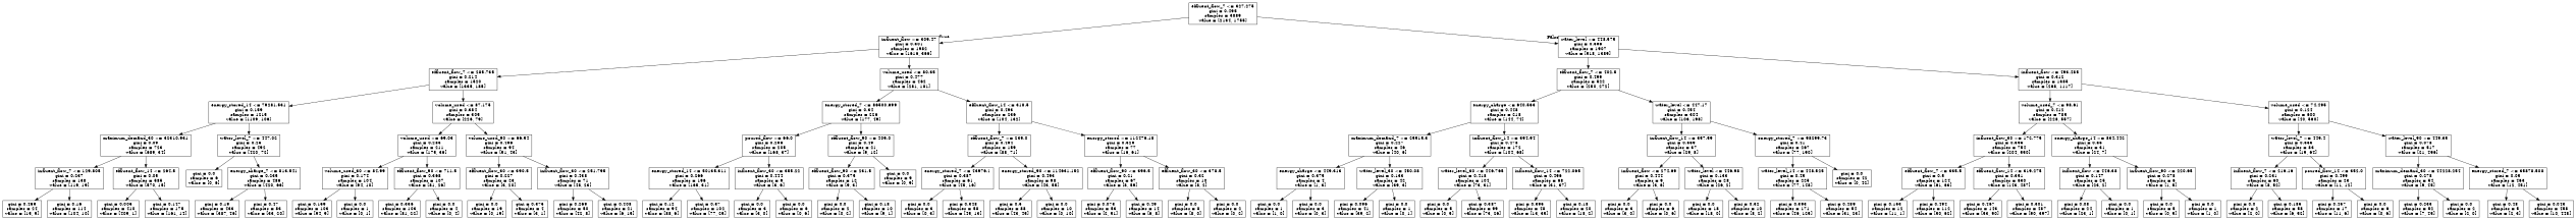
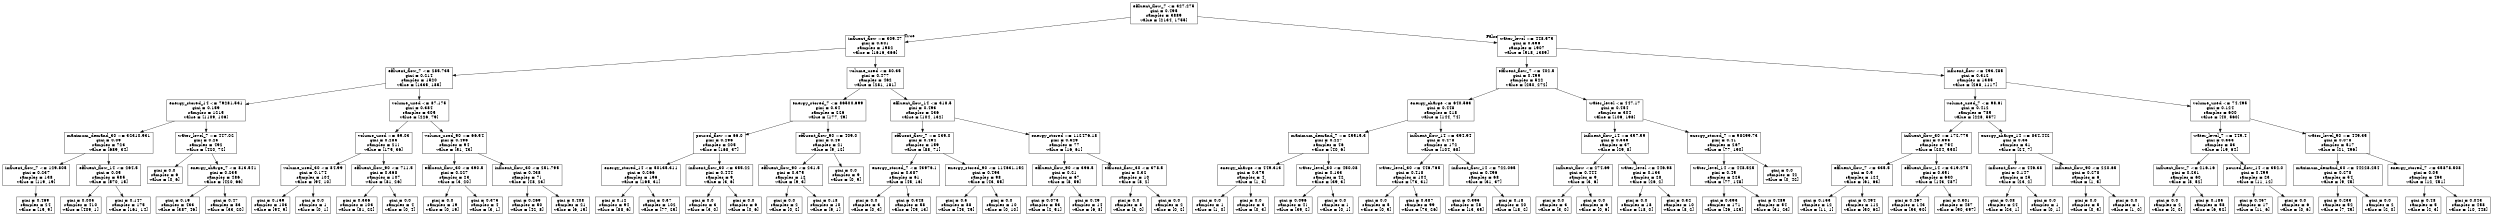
  digraph {
    node [shape=box]
    n1 [label="effluent_flow_7 <= 327.275\ngini = 0.495\nsamples = 3889\nvalue = [2134, 1755]"]
    n2 [label="influent_flow <= 309.47\ngini = 0.301\nsamples = 1982\nvalue = [1616, 366]"]
    n3 [label="water_level <= 448.575\ngini = 0.396\nsamples = 1907\nvalue = [518, 1389]"]
    n4 [label="effluent_flow_7 <= 285.735\ngini = 0.214\nsamples = 1520\nvalue = [1335, 185]"]
    n5 [label="volume_used <= 80.35\ngini = 0.477\nsamples = 462\nvalue = [281, 181]"]
    n6 [label="effluent_flow_7 <= 402.5\ngini = 0.499\nsamples = 522\nvalue = [250, 272]"]
    n7 [label="influent_flow <= 493.485\ngini = 0.312\nsamples = 1385\nvalue = [268, 1117]"]
    n8 [label="energy_stored_14 <= 79281.531\ngini = 0.159\nsamples = 1215\nvalue = [1109, 106]"]
    n9 [label="volume_used <= 87.175\ngini = 0.384\nsamples = 305\nvalue = [226, 79]"]
    n10 [label="energy_stored_7 <= 86500.699\ngini = 0.34\nsamples = 226\nvalue = [177, 49]"]
    n11 [label="effluent_flow_14 <= 318.5\ngini = 0.493\nsamples = 236\nvalue = [104, 132]"]
    n12 [label="maximum_demand_30 <= 32310.931\ngini = 0.09\nsamples = 723\nvalue = [689, 34]"]
    n13 [label="water_level_7 <= 447.02\ngini = 0.25\nsamples = 492\nvalue = [420, 72]"]
    n14 [label="volume_used <= 69.03\ngini = 0.283\nsamples = 211\nvalue = [175, 36]"]
    n15 [label="volume_used_90 <= 66.54\ngini = 0.496\nsamples = 94\nvalue = [51, 43]"]
    n16 [label="influent_flow_7 <= 129.805\ngini = 0.237\nsamples = 138\nvalue = [119, 19]"]
    n17 [label="effluent_flow_14 <= 264.5\ngini = 0.05\nsamples = 585\nvalue = [570, 15]"]
    n18 [label="gini = 0.0\nsamples = 6\nvalue = [0, 6]"]
    n19 [label="energy_charge_7 <= 813.541\ngini = 0.235\nsamples = 486\nvalue = [420, 66]"]
    n20 [label="gini = 0.469\nsamples = 24\nvalue = [15, 9]"]
-   n21 [label="gini = 0.16\nsamples = 114\nvalue = [104, 10]"]
    n22 [label="gini = 0.005\nsamples = 410\nvalue = [409, 1]"]
    n23 [label="gini = 0.147\nsamples = 175\nvalue = [161, 14]"]
    n24 [label="gini = 0.19\nsamples = 433\nvalue = [387, 46]"]
    n25 [label="gini = 0.47\nsamples = 83\nvalue = [33, 20]"]
    n26 [label="volume_used_30 <= 84.99\ngini = 0.174\nsamples = 104\nvalue = [94, 10]"]
    n27 [label="effluent_flow_90 <= 711.5\ngini = 0.368\nsamples = 107\nvalue = [81, 26]"]
    n28 [label="effluent_flow_30 <= 390.5\ngini = 0.227\nsamples = 23\nvalue = [3, 20]"]
    n29 [label="influent_flow_30 <= 251.795\ngini = 0.438\nsamples = 71\nvalue = [48, 23]"]
    n30 [label="gini = 0.159\nsamples = 103\nvalue = [94, 9]"]
    n31 [label="gini = 0.0\nsamples = 1\nvalue = [0, 1]"]
    n32 [label="gini = 0.336\nsamples = 103\nvalue = [81, 22]"]
    n33 [label="gini = 0.0\nsamples = 4\nvalue = [0, 4]"]
    n34 [label="gini = 0.0\nsamples = 19\nvalue = [0, 19]"]
    n35 [label="gini = 0.375\nsamples = 4\nvalue = [3, 1]"]
    n36 [label="gini = 0.269\nsamples = 50\nvalue = [42, 8]"]
    n37 [label="gini = 0.408\nsamples = 21\nvalue = [6, 15]"]
    n38 [label="poured_flow <= 66.0\ngini = 0.296\nsamples = 205\nvalue = [168, 37]"]
    n39 [label="effluent_flow_90 <= 409.0\ngini = 0.49\nsamples = 21\nvalue = [9, 12]"]
    n40 [label="effluent_flow_7 <= 239.0\ngini = 0.494\nsamples = 159\nvalue = [88, 71]"]
    n41 [label="energy_stored <= 112476.18\ngini = 0.329\nsamples = 77\nvalue = [16, 61]"]
    n42 [label="energy_stored_14 <= 50135.311\ngini = 0.266\nsamples = 196\nvalue = [165, 31]"]
    n43 [label="influent_flow_30 <= 355.22\ngini = 0.444\nsamples = 9\nvalue = [3, 6]"]
    n44 [label="effluent_flow_90 <= 231.5\ngini = 0.375\nsamples = 12\nvalue = [9, 3]"]
    n45 [label="gini = 0.0\nsamples = 9\nvalue = [0, 9]"]
    n46 [label="gini = 0.12\nsamples = 94\nvalue = [88, 6]"]
    n47 [label="gini = 0.37\nsamples = 102\nvalue = [77, 25]"]
    n48 [label="gini = 0.0\nsamples = 3\nvalue = [3, 0]"]
    n49 [label="gini = 0.0\nsamples = 6\nvalue = [0, 6]"]
    n50 [label="gini = 0.0\nsamples = 2\nvalue = [0, 2]"]
    n51 [label="gini = 0.18\nsamples = 10\nvalue = [9, 1]"]
    n52 [label="energy_stored_7 <= 43976.1\ngini = 0.387\nsamples = 61\nvalue = [45, 16]"]
    n53 [label="energy_stored_90 <= 114631.152\ngini = 0.493\nsamples = 98\nvalue = [43, 55]"]
    n54 [label="effluent_flow_90 <= 396.5\ngini = 0.21\nsamples = 67\nvalue = [8, 59]"]
    n55 [label="effluent_flow_30 <= 378.5\ngini = 0.32\nsamples = 10\nvalue = [8, 2]"]
    n56 [label="gini = 0.0\nsamples = 3\nvalue = [0, 3]"]
    n57 [label="gini = 0.348\nsamples = 58\nvalue = [45, 13]"]
    n58 [label="gini = 0.5\nsamples = 88\nvalue = [43, 45]"]
    n59 [label="gini = 0.0\nsamples = 10\nvalue = [0, 10]"]
    n60 [label="gini = 0.073\nsamples = 53\nvalue = [2, 51]"]
    n61 [label="gini = 0.49\nsamples = 14\nvalue = [6, 8]"]
    n62 [label="gini = 0.0\nsamples = 8\nvalue = [8, 0]"]
    n63 [label="gini = 0.0\nsamples = 2\nvalue = [0, 2]"]
    n64 [label="energy_charge <= 640.563\ngini = 0.448\nsamples = 218\nvalue = [144, 74]"]
    n65 [label="water_level <= 447.17\ngini = 0.454\nsamples = 304\nvalue = [106, 198]"]
    n66 [label="volume_used_7 <= 98.61\ngini = 0.412\nsamples = 785\nvalue = [228, 557]"]
    n67 [label="volume_used <= 74.495\ngini = 0.124\nsamples = 600\nvalue = [40, 560]"]
    n68 [label="maximum_demand_7 <= 25515.3\ngini = 0.227\nsamples = 46\nvalue = [40, 6]"]
    n69 [label="influent_flow_14 <= 394.94\ngini = 0.478\nsamples = 172\nvalue = [104, 68]"]
    n70 [label="influent_flow_14 <= 357.59\ngini = 0.339\nsamples = 37\nvalue = [29, 8]"]
    n71 [label="energy_stored_7 <= 98299.73\ngini = 0.41\nsamples = 267\nvalue = [77, 190]"]
    n72 [label="energy_charge <= 449.313\ngini = 0.375\nsamples = 4\nvalue = [1, 3]"]
    n73 [label="water_level_30 <= 450.08\ngini = 0.133\nsamples = 42\nvalue = [39, 3]"]
    n74 [label="water_level_30 <= 446.765\ngini = 0.418\nsamples = 104\nvalue = [73, 31]"]
    n75 [label="influent_flow_14 <= 722.065\ngini = 0.496\nsamples = 68\nvalue = [31, 37]"]
    n76 [label="gini = 0.0\nsamples = 1\nvalue = [1, 0]"]
    n77 [label="gini = 0.0\nsamples = 3\nvalue = [0, 3]"]
    n78 [label="gini = 0.096\nsamples = 41\nvalue = [39, 2]"]
    n79 [label="gini = 0.0\nsamples = 1\nvalue = [0, 1]"]
    n80 [label="gini = 0.0\nsamples = 5\nvalue = [0, 5]"]
    n81 [label="gini = 0.387\nsamples = 99\nvalue = [73, 26]"]
    n82 [label="gini = 0.395\nsamples = 48\nvalue = [13, 35]"]
    n83 [label="gini = 0.18\nsamples = 20\nvalue = [18, 2]"]
    n84 [label="influent_flow <= 274.69\ngini = 0.444\nsamples = 9\nvalue = [3, 6]"]
    n85 [label="water_level <= 446.98\ngini = 0.133\nsamples = 28\nvalue = [26, 2]"]
    n86 [label="water_level_14 <= 448.525\ngini = 0.45\nsamples = 225\nvalue = [77, 148]"]
    n87 [label="gini = 0.0\nsamples = 42\nvalue = [0, 42]"]
    n88 [label="gini = 0.0\nsamples = 3\nvalue = [3, 0]"]
    n89 [label="gini = 0.0\nsamples = 6\nvalue = [0, 6]"]
    n90 [label="gini = 0.0\nsamples = 18\nvalue = [18, 0]"]
    n91 [label="gini = 0.32\nsamples = 10\nvalue = [8, 2]"]
    n92 [label="gini = 0.393\nsamples = 171\nvalue = [46, 125]"]
    n93 [label="gini = 0.489\nsamples = 54\nvalue = [31, 23]"]
    n94 [label="influent_flow_30 <= 172.775\ngini = 0.395\nsamples = 754\nvalue = [204, 550]"]
    n95 [label="energy_charge_14 <= 834.442\ngini = 0.35\nsamples = 31\nvalue = [24, 7]"]
    n96 [label="water_level_7 <= 449.4\ngini = 0.353\nsamples = 83\nvalue = [19, 64]"]
    n97 [label="water_level_90 <= 449.35\ngini = 0.078\nsamples = 517\nvalue = [21, 496]"]
    n98 [label="effluent_flow_7 <= 335.5\ngini = 0.5\nsamples = 124\nvalue = [61, 63]"]
    n99 [label="effluent_flow_14 <= 319.275\ngini = 0.351\nsamples = 630\nvalue = [143, 487]"]
    n100 [label="influent_flow <= 446.38\ngini = 0.147\nsamples = 25\nvalue = [23, 2]"]
    n101 [label="influent_flow_90 <= 220.65\ngini = 0.278\nsamples = 6\nvalue = [1, 5]"]
    n102 [label="gini = 0.153\nsamples = 12\nvalue = [11, 1]"]
    n103 [label="gini = 0.494\nsamples = 112\nvalue = [50, 62]"]
    n104 [label="gini = 0.467\nsamples = 143\nvalue = [53, 90]"]
    n105 [label="gini = 0.301\nsamples = 487\nvalue = [90, 397]"]
    n106 [label="gini = 0.08\nsamples = 24\nvalue = [23, 1]"]
    n107 [label="gini = 0.0\nsamples = 1\nvalue = [0, 1]"]
    n108 [label="gini = 0.0\nsamples = 5\nvalue = [0, 5]"]
    n109 [label="gini = 0.0\nsamples = 1\nvalue = [1, 0]"]
    n110 [label="influent_flow_7 <= 216.16\ngini = 0.231\nsamples = 60\nvalue = [8, 52]"]
    n111 [label="poured_flow_14 <= 352.0\ngini = 0.499\nsamples = 23\nvalue = [11, 12]"]
    n112 [label="maximum_demand_30 <= 44228.254\ngini = 0.278\nsamples = 54\nvalue = [9, 45]"]
    n113 [label="energy_stored_7 <= 35878.508\ngini = 0.05\nsamples = 463\nvalue = [12, 451]"]
    n114 [label="gini = 0.0\nsamples = 2\nvalue = [2, 0]"]
    n115 [label="gini = 0.185\nsamples = 58\nvalue = [6, 52]"]
    n116 [label="gini = 0.457\nsamples = 17\nvalue = [11, 6]"]
    n117 [label="gini = 0.0\nsamples = 6\nvalue = [0, 6]"]
    n118 [label="gini = 0.233\nsamples = 52\nvalue = [7, 45]"]
    n119 [label="gini = 0.0\nsamples = 2\nvalue = [2, 0]"]
    n120 [label="gini = 0.48\nsamples = 5\nvalue = [2, 3]"]
    n121 [label="gini = 0.043\nsamples = 458\nvalue = [10, 448]"]
    n1 -> n2 [headlabel=True labelangle=45 labeldistance=2.5]
    n1 -> n3 [headlabel=False labelangle=-45 labeldistance=2.5]
    n2 -> n4
    n2 -> n5
    n3 -> n6
    n3 -> n7
    n4 -> n8
    n4 -> n9
    n5 -> n10
    n5 -> n11
    n6 -> n64
    n6 -> n65
    n7 -> n66
    n7 -> n67
    n8 -> n12
    n8 -> n13
    n9 -> n14
    n9 -> n15
    n10 -> n38
    n10 -> n39
    n11 -> n40
    n11 -> n41
    n12 -> n16
    n12 -> n17
    n13 -> n18
    n13 -> n19
    n14 -> n26
    n14 -> n27
    n15 -> n28
    n15 -> n29
    n16 -> n20
-   n16 -> n21
    n17 -> n22
    n17 -> n23
    n19 -> n24
    n19 -> n25
    n26 -> n30
    n26 -> n31
    n27 -> n32
    n27 -> n33
    n28 -> n34
    n28 -> n35
    n29 -> n36
    n29 -> n37
    n38 -> n42
    n38 -> n43
    n39 -> n44
    n39 -> n45
    n40 -> n52
    n40 -> n53
    n41 -> n54
    n41 -> n55
    n42 -> n46
    n42 -> n47
    n43 -> n48
    n43 -> n49
    n44 -> n50
    n44 -> n51
    n52 -> n56
    n52 -> n57
    n53 -> n58
    n53 -> n59
    n54 -> n60
    n54 -> n61
    n55 -> n62
    n55 -> n63
    n64 -> n68
    n64 -> n69
    n65 -> n70
    n65 -> n71
    n66 -> n94
    n66 -> n95
    n67 -> n96
    n67 -> n97
    n68 -> n72
    n68 -> n73
    n69 -> n74
    n69 -> n75
    n70 -> n84
    n70 -> n85
    n71 -> n86
    n71 -> n87
    n72 -> n76
    n72 -> n77
    n73 -> n78
    n73 -> n79
    n74 -> n80
    n74 -> n81
    n75 -> n82
    n75 -> n83
    n84 -> n88
    n84 -> n89
    n85 -> n90
    n85 -> n91
    n86 -> n92
    n86 -> n93
    n94 -> n98
    n94 -> n99
    n95 -> n100
    n95 -> n101
    n96 -> n110
    n96 -> n111
    n97 -> n112
    n97 -> n113
    n98 -> n102
    n98 -> n103
    n99 -> n104
    n99 -> n105
    n100 -> n106
    n100 -> n107
    n101 -> n108
    n101 -> n109
    n110 -> n114
    n110 -> n115
    n111 -> n116
    n111 -> n117
    n112 -> n118
    n112 -> n119
    n113 -> n120
    n113 -> n121
  }
